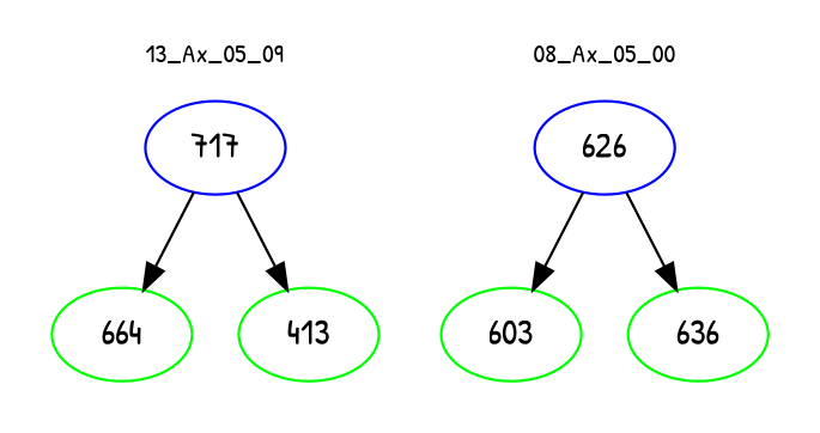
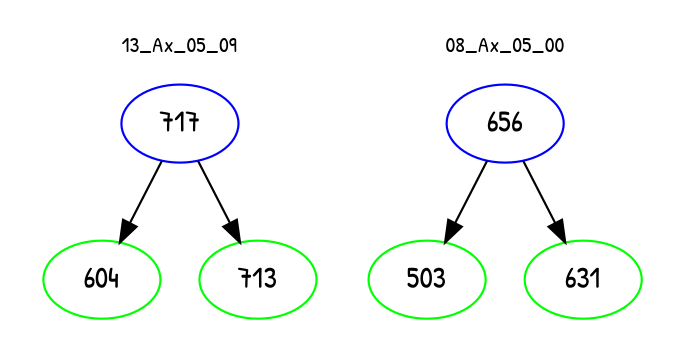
  digraph {
    fontname="Patrick Hand"
    node [color=green fontname="Patrick Hand"]
    edge [color=black fontname="Patrick Hand"]
    n1 [color=blue label=717]
-   n2 [label=664]
-   n3 [label=413]
-   n4 [color=blue label=626]
-   n5 [label=603]
-   n6 [label=636]
+   n2 [label=604]
+   n3 [label=713]
+   n4 [color=blue label=656]
+   n5 [label=503]
+   n6 [label=631]
    subgraph cluster_1 {
      color=white
      fontsize=10
      label="13_Ax_05_09"
      n1
      n2
      n3
    }
    subgraph cluster_2 {
      color=white
      fontsize=10
      label="08_Ax_05_00"
      n4
      n5
      n6
    }
    n1 -> n2
    n1 -> n3
    n4 -> n5
    n4 -> n6
  }
